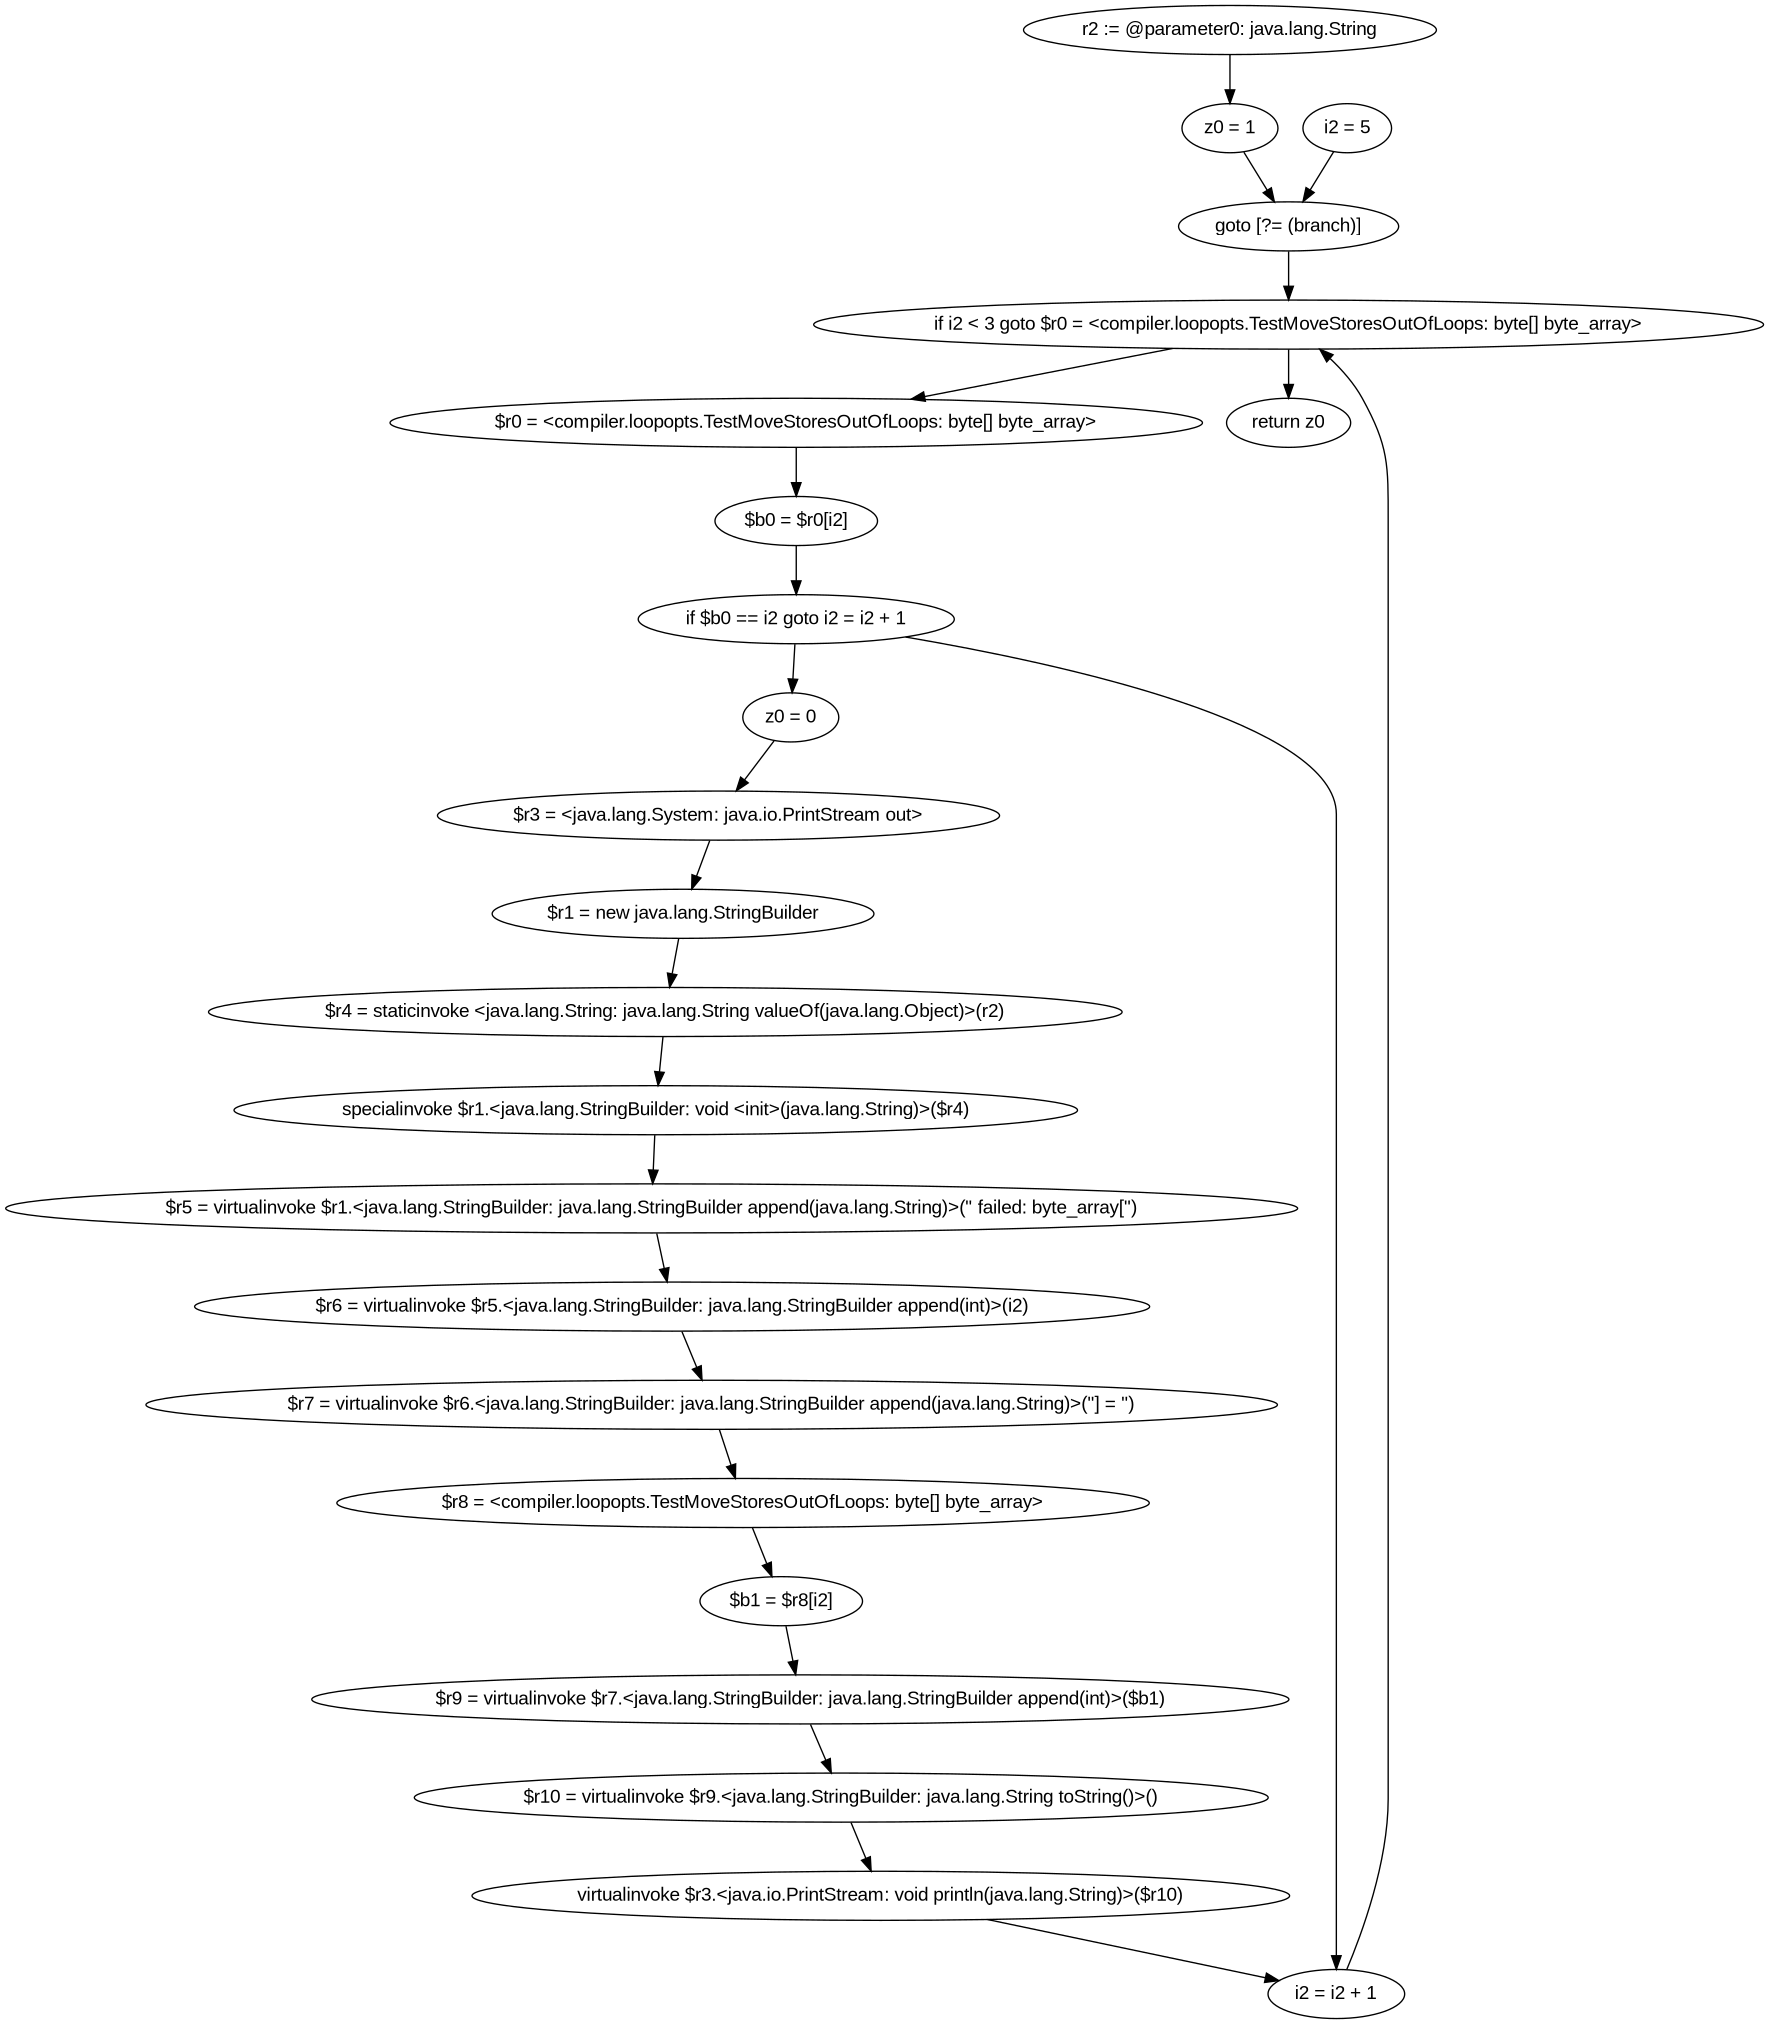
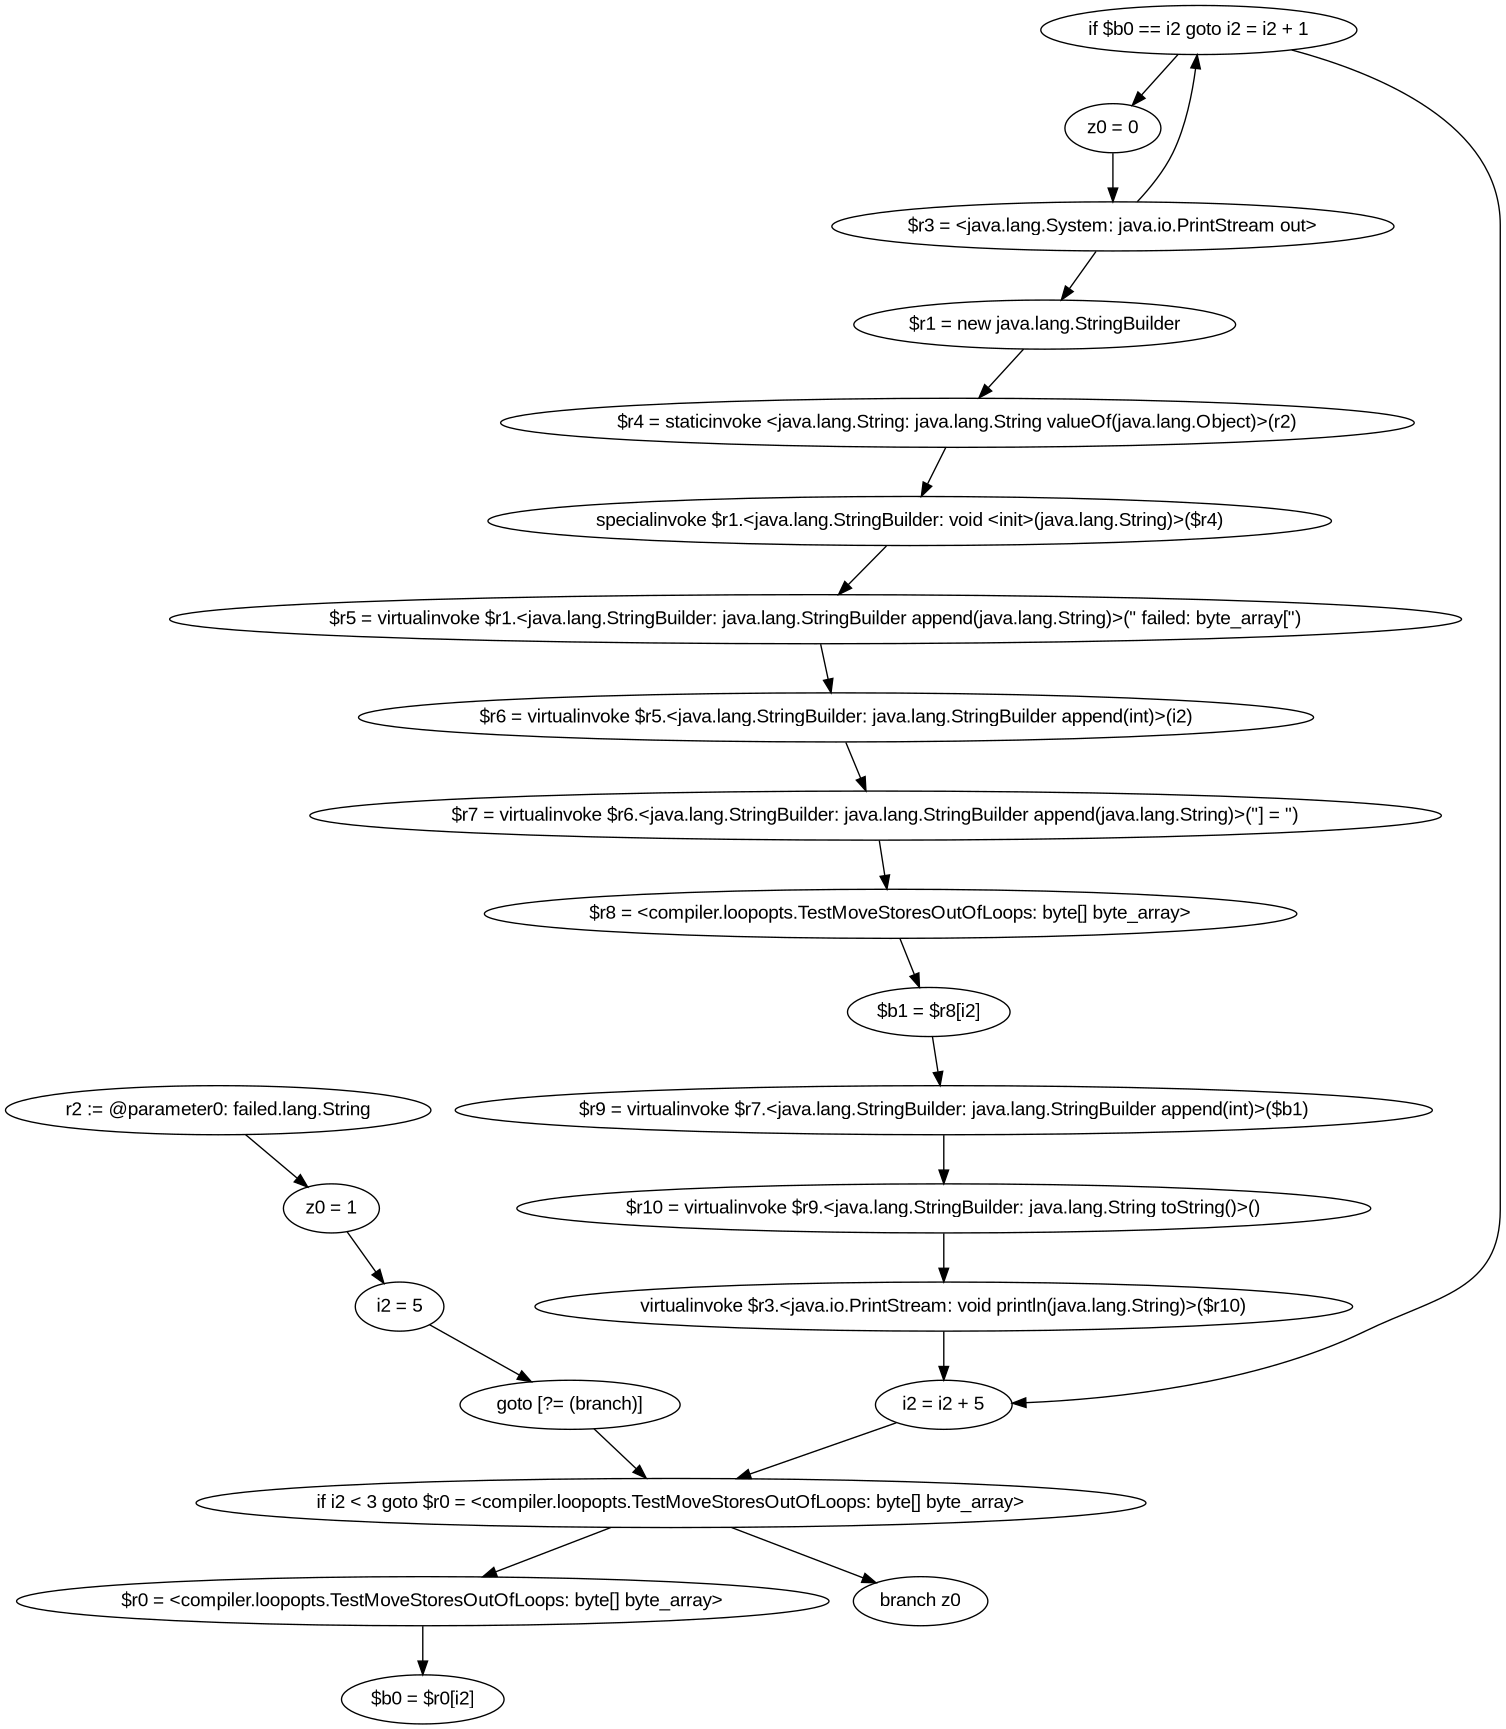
  digraph {
    fontname="Liberation Sans"
    node [fontname="Liberation Sans"]
    edge [fontname="Liberation Sans"]
-   "r2 := @parameter0: java.lang.String"
+   "r2 := @parameter0: java.lang.String" [label="r2 := @parameter0: failed.lang.String"]
    "z0 = 1"
    n3 [label="i2 = 5"]
    "goto [?= (branch)]"
    "if i2 < 3 goto $r0 = <compiler.loopopts.TestMoveStoresOutOfLoops: byte[] byte_array>"
    "$r0 = <compiler.loopopts.TestMoveStoresOutOfLoops: byte[] byte_array>"
-   "return z0"
+   "return z0" [label="branch z0"]
    "$b0 = $r0[i2]"
    "if $b0 == i2 goto i2 = i2 + 1"
    "z0 = 0"
-   "i2 = i2 + 1"
+   "i2 = i2 + 1" [label="i2 = i2 + 5"]
    "$r3 = <java.lang.System: java.io.PrintStream out>"
    "$r1 = new java.lang.StringBuilder"
    "$r4 = staticinvoke <java.lang.String: java.lang.String valueOf(java.lang.Object)>(r2)"
    "specialinvoke $r1.<java.lang.StringBuilder: void <init>(java.lang.String)>($r4)"
    "$r5 = virtualinvoke $r1.<java.lang.StringBuilder: java.lang.StringBuilder append(java.lang.String)>(\" failed: byte_array[\")"
    "$r6 = virtualinvoke $r5.<java.lang.StringBuilder: java.lang.StringBuilder append(int)>(i2)"
    "$r7 = virtualinvoke $r6.<java.lang.StringBuilder: java.lang.StringBuilder append(java.lang.String)>(\"] = \")"
    "$r8 = <compiler.loopopts.TestMoveStoresOutOfLoops: byte[] byte_array>"
    "$b1 = $r8[i2]"
    "$r9 = virtualinvoke $r7.<java.lang.StringBuilder: java.lang.StringBuilder append(int)>($b1)"
    "$r10 = virtualinvoke $r9.<java.lang.StringBuilder: java.lang.String toString()>()"
    "virtualinvoke $r3.<java.io.PrintStream: void println(java.lang.String)>($r10)"
    "r2 := @parameter0: java.lang.String" -> "z0 = 1"
-   "z0 = 1" -> "goto [?= (branch)]"
+   "z0 = 1" -> n3
    n3 -> "goto [?= (branch)]"
    "goto [?= (branch)]" -> "if i2 < 3 goto $r0 = <compiler.loopopts.TestMoveStoresOutOfLoops: byte[] byte_array>"
    "if i2 < 3 goto $r0 = <compiler.loopopts.TestMoveStoresOutOfLoops: byte[] byte_array>" -> "$r0 = <compiler.loopopts.TestMoveStoresOutOfLoops: byte[] byte_array>"
    "if i2 < 3 goto $r0 = <compiler.loopopts.TestMoveStoresOutOfLoops: byte[] byte_array>" -> "return z0"
    "$r0 = <compiler.loopopts.TestMoveStoresOutOfLoops: byte[] byte_array>" -> "$b0 = $r0[i2]"
-   "$b0 = $r0[i2]" -> "if $b0 == i2 goto i2 = i2 + 1"
+   "$r3 = <java.lang.System: java.io.PrintStream out>" -> "if $b0 == i2 goto i2 = i2 + 1"
    "if $b0 == i2 goto i2 = i2 + 1" -> "z0 = 0"
    "if $b0 == i2 goto i2 = i2 + 1" -> "i2 = i2 + 1"
    "z0 = 0" -> "$r3 = <java.lang.System: java.io.PrintStream out>"
    "i2 = i2 + 1" -> "if i2 < 3 goto $r0 = <compiler.loopopts.TestMoveStoresOutOfLoops: byte[] byte_array>"
    "$r3 = <java.lang.System: java.io.PrintStream out>" -> "$r1 = new java.lang.StringBuilder"
    "$r1 = new java.lang.StringBuilder" -> "$r4 = staticinvoke <java.lang.String: java.lang.String valueOf(java.lang.Object)>(r2)"
    "$r4 = staticinvoke <java.lang.String: java.lang.String valueOf(java.lang.Object)>(r2)" -> "specialinvoke $r1.<java.lang.StringBuilder: void <init>(java.lang.String)>($r4)"
    "specialinvoke $r1.<java.lang.StringBuilder: void <init>(java.lang.String)>($r4)" -> "$r5 = virtualinvoke $r1.<java.lang.StringBuilder: java.lang.StringBuilder append(java.lang.String)>(\" failed: byte_array[\")"
    "$r5 = virtualinvoke $r1.<java.lang.StringBuilder: java.lang.StringBuilder append(java.lang.String)>(\" failed: byte_array[\")" -> "$r6 = virtualinvoke $r5.<java.lang.StringBuilder: java.lang.StringBuilder append(int)>(i2)"
    "$r6 = virtualinvoke $r5.<java.lang.StringBuilder: java.lang.StringBuilder append(int)>(i2)" -> "$r7 = virtualinvoke $r6.<java.lang.StringBuilder: java.lang.StringBuilder append(java.lang.String)>(\"] = \")"
    "$r7 = virtualinvoke $r6.<java.lang.StringBuilder: java.lang.StringBuilder append(java.lang.String)>(\"] = \")" -> "$r8 = <compiler.loopopts.TestMoveStoresOutOfLoops: byte[] byte_array>"
    "$r8 = <compiler.loopopts.TestMoveStoresOutOfLoops: byte[] byte_array>" -> "$b1 = $r8[i2]"
    "$b1 = $r8[i2]" -> "$r9 = virtualinvoke $r7.<java.lang.StringBuilder: java.lang.StringBuilder append(int)>($b1)"
    "$r9 = virtualinvoke $r7.<java.lang.StringBuilder: java.lang.StringBuilder append(int)>($b1)" -> "$r10 = virtualinvoke $r9.<java.lang.StringBuilder: java.lang.String toString()>()"
    "$r10 = virtualinvoke $r9.<java.lang.StringBuilder: java.lang.String toString()>()" -> "virtualinvoke $r3.<java.io.PrintStream: void println(java.lang.String)>($r10)"
    "virtualinvoke $r3.<java.io.PrintStream: void println(java.lang.String)>($r10)" -> "i2 = i2 + 1"
  }
